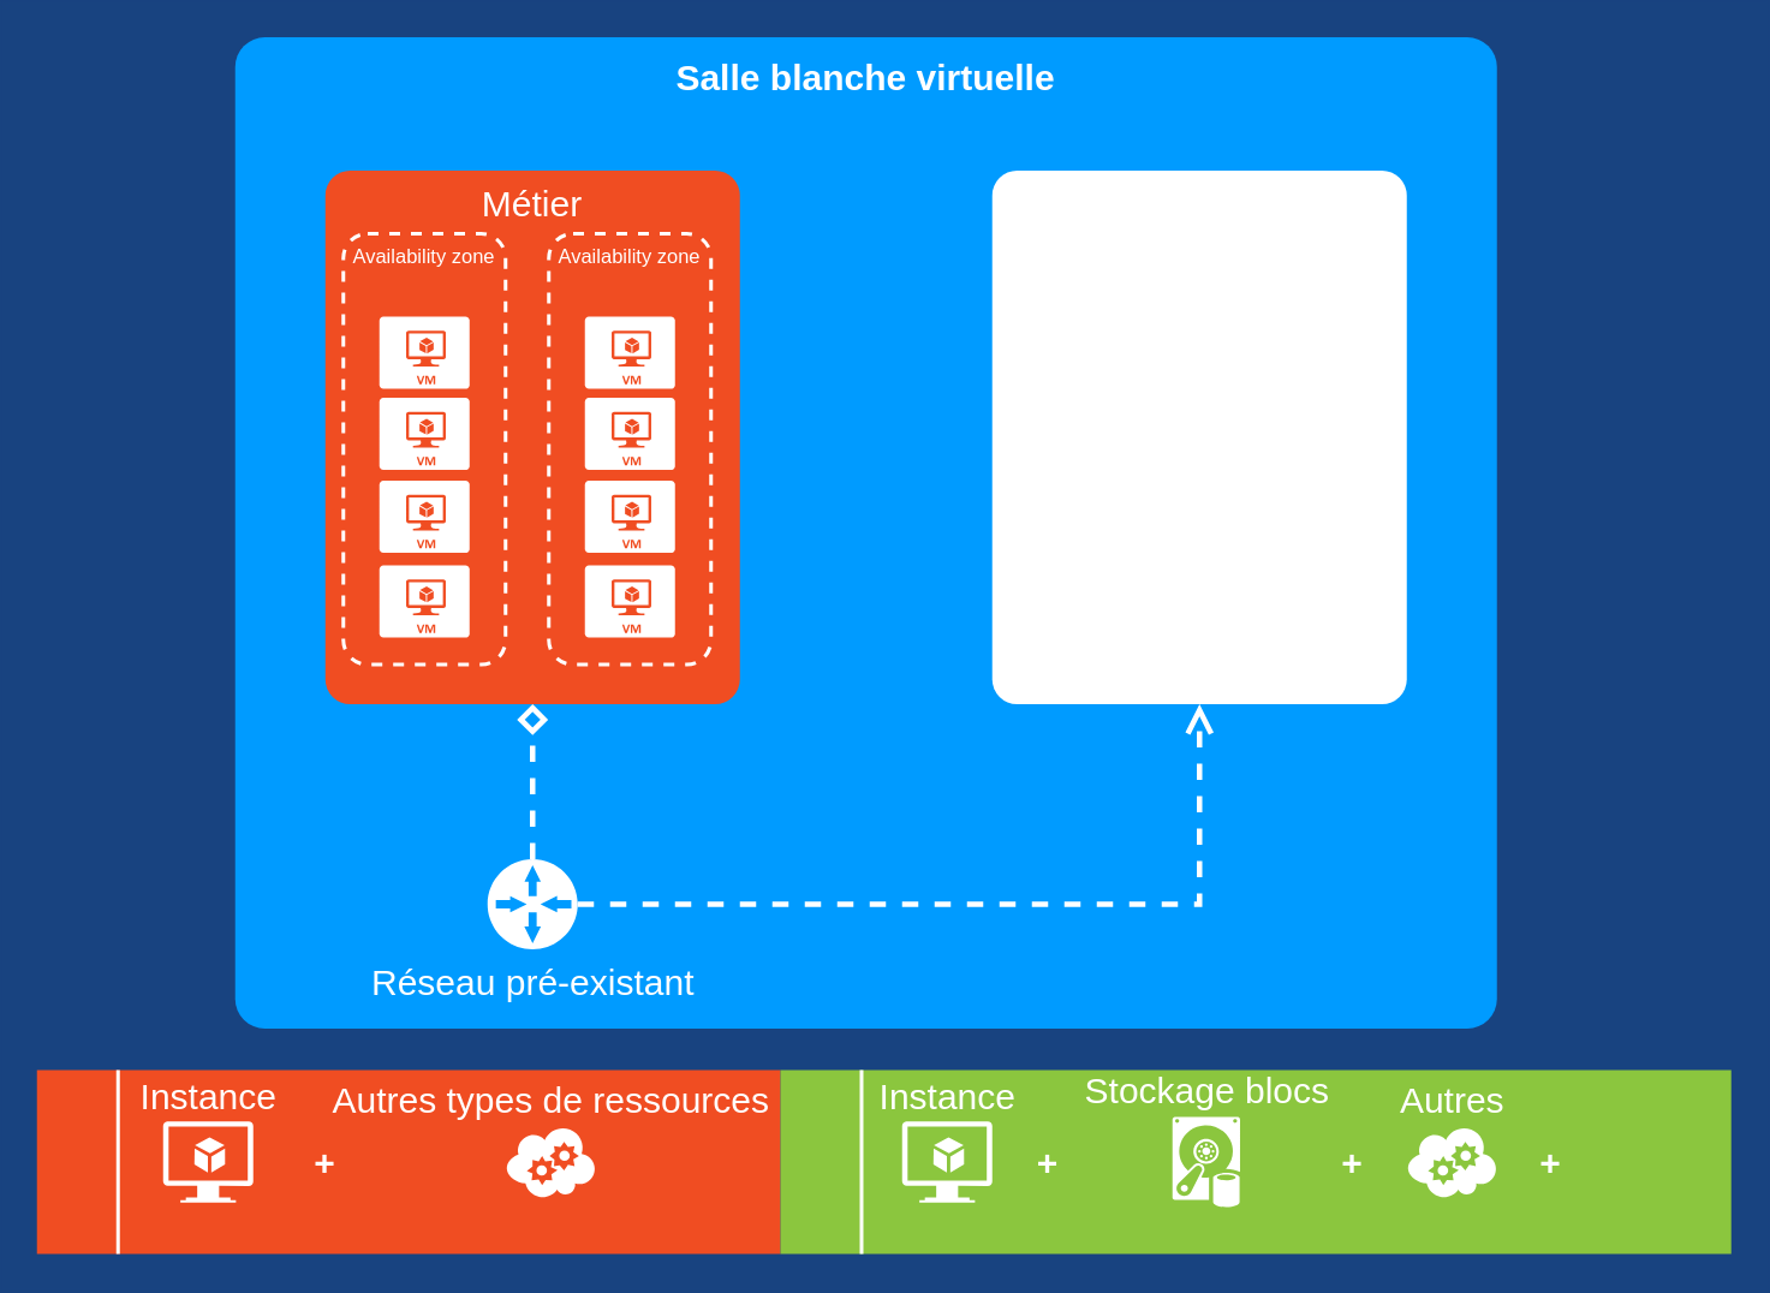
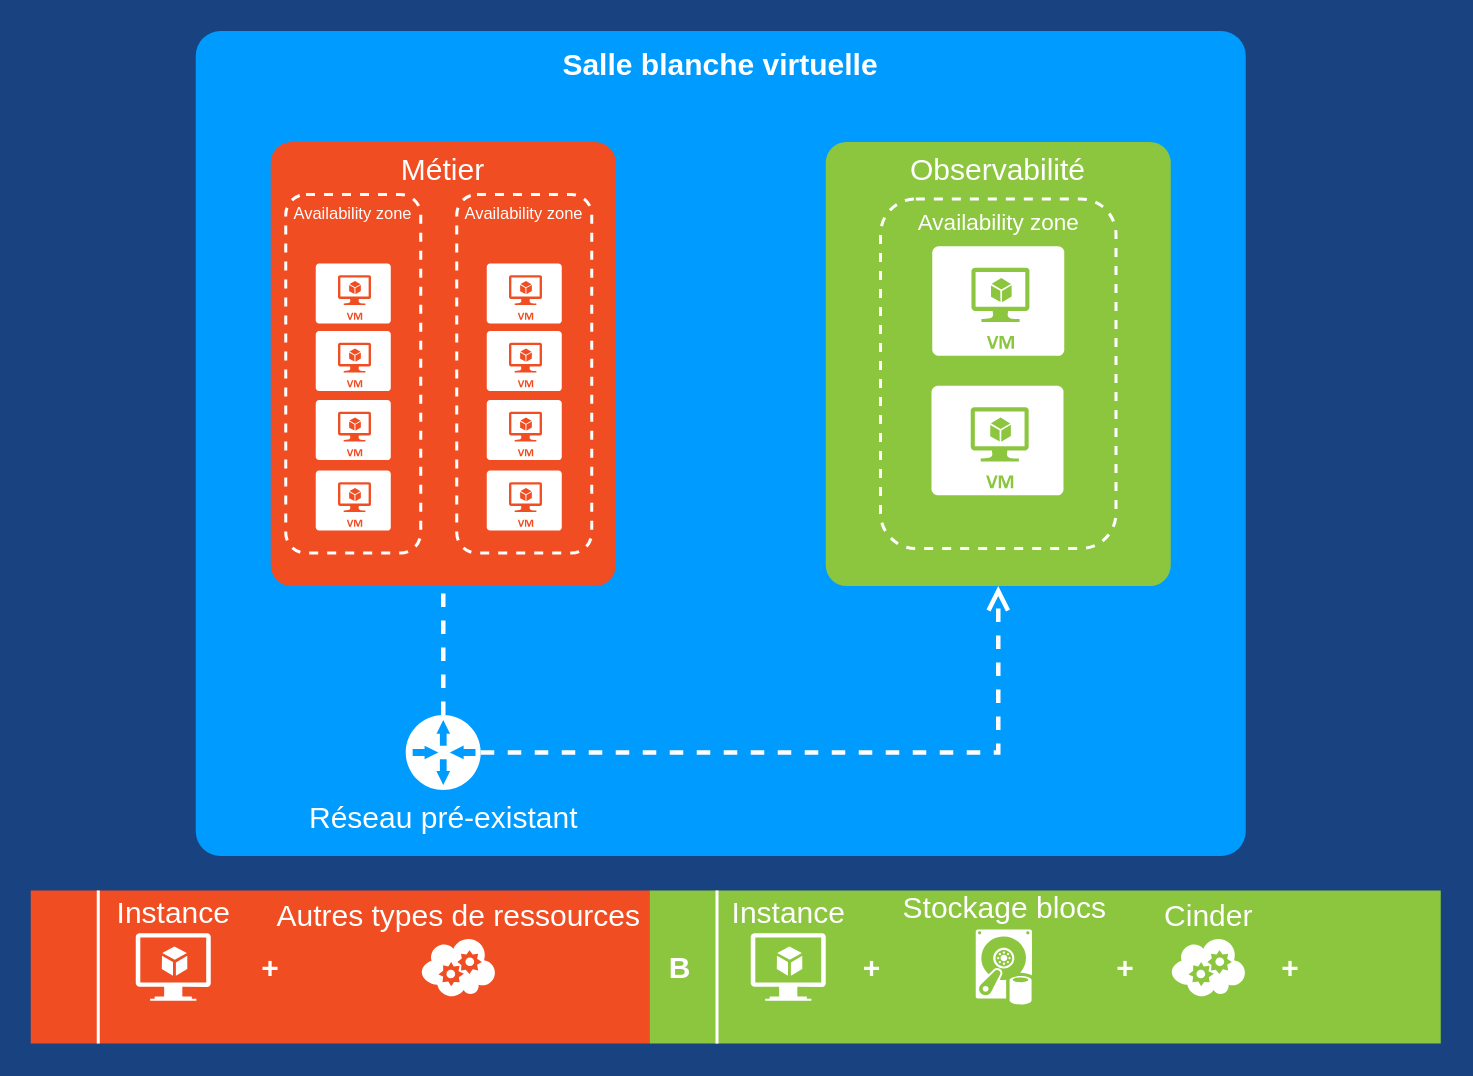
  <mxCell id="0" style=";html=1;" />
  <mxCell id="1" style=";html=1;" parent="0" />
  <mxCell id="2" value="Salle blanche virtuelle" style="whiteSpace=wrap;html=1;rounded=1;shadow=0;strokeColor=none;strokeWidth=2;fillColor=#009BFF;fontSize=20;fontColor=#FFFFFF;align=center;arcSize=3;verticalAlign=top;spacingTop=4;fontStyle=1" parent="1" vertex="1"><mxGeometry x="130" y="20" width="700" height="550" as="geometry" /></mxCell>
  <mxCell id="3" value="Métier" style="rounded=1;whiteSpace=wrap;html=1;shadow=0;strokeWidth=2;fillColor=#F04D22;fontSize=20;fontColor=#FFFFFF;align=center;strokeColor=none;arcSize=6;verticalAlign=top;" parent="1" vertex="1"><mxGeometry x="180" y="94" width="230" height="296" as="geometry" /></mxCell>
  <mxCell id="4" value="Réseau pré-existant" style="shadow=0;dashed=0;html=1;strokeColor=none;shape=mxgraph.mscae.enterprise.gateway;fillColor=#FFFFFF;rounded=0;fontSize=20;fontColor=#FFFFFF;align=center;labelPosition=center;verticalLabelPosition=bottom;verticalAlign=top;direction=south;" parent="1" vertex="1"><mxGeometry x="270" y="476" width="50" height="50" as="geometry" /></mxCell>
  <mxCell id="5" value="" style="rounded=0;whiteSpace=wrap;html=1;shadow=0;strokeWidth=2;fillColor=#F04D22;fontSize=20;fontColor=#FFFFFF;align=center;strokeColor=none;arcSize=6;verticalAlign=top;" parent="1" vertex="1"><mxGeometry x="20" y="593" width="412.5" height="102" as="geometry" /></mxCell>
  <mxCell id="6" value="" style="rounded=0;whiteSpace=wrap;html=1;shadow=0;strokeWidth=2;fillColor=#8BC63E;fontSize=20;fontColor=#FFFFFF;align=center;strokeColor=none;arcSize=6;verticalAlign=top;" parent="1" vertex="1"><mxGeometry x="432.5" y="593" width="527.5" height="102" as="geometry" /></mxCell>
+ <mxCell id="7" value="B" style="text;html=1;strokeColor=none;fillColor=none;align=center;verticalAlign=middle;whiteSpace=wrap;rounded=1;shadow=0;fontSize=20;fontColor=#FFFFFF;fontStyle=1" parent="1" vertex="1"><mxGeometry x="432.5" y="626.5" width="40" height="35" as="geometry" /></mxCell>
  <mxCell id="8" value="+" style="text;html=1;strokeColor=none;fillColor=none;align=center;verticalAlign=middle;whiteSpace=wrap;rounded=1;shadow=0;fontSize=20;fontColor=#FFFFFF;fontStyle=1" parent="1" vertex="1"><mxGeometry x="160" y="626.5" width="40" height="35" as="geometry" /></mxCell>
  <mxCell id="9" value="Instance" style="shadow=0;html=1;strokeColor=none;fillColor=#FFFFFF;labelPosition=center;verticalLabelPosition=top;verticalAlign=bottom;shape=mxgraph.azure.virtual_machine_feature;rounded=0;fontSize=20;fontColor=#FFFFFF;align=center;" parent="1" vertex="1"><mxGeometry x="500" y="621.5" width="50" height="45" as="geometry" /></mxCell>
  <mxCell id="10" value="+" style="text;html=1;strokeColor=none;fillColor=none;align=center;verticalAlign=middle;whiteSpace=wrap;rounded=1;shadow=0;fontSize=20;fontColor=#FFFFFF;fontStyle=1" parent="1" vertex="1"><mxGeometry x="561" y="626.5" width="40" height="35" as="geometry" /></mxCell>
  <mxCell id="11" value="" style="line;strokeWidth=2;direction=south;html=1;rounded=0;shadow=0;fillColor=none;fontSize=20;fontColor=#FFFFFF;align=center;strokeColor=#FFFFFF;" parent="1" vertex="1"><mxGeometry x="60" y="593" width="10" height="102" as="geometry" /></mxCell>
  <mxCell id="12" value="" style="line;strokeWidth=2;direction=south;html=1;rounded=0;shadow=0;fillColor=none;fontSize=20;fontColor=#FFFFFF;align=center;strokeColor=#FFFFFF;" parent="1" vertex="1"><mxGeometry x="472.5" y="593" width="10" height="102" as="geometry" /></mxCell>
  <mxCell id="13" value="+" style="text;html=1;strokeColor=none;fillColor=none;align=center;verticalAlign=middle;whiteSpace=wrap;rounded=1;shadow=0;fontSize=20;fontColor=#FFFFFF;fontStyle=1" parent="1" vertex="1"><mxGeometry x="730" y="626.5" width="40" height="35" as="geometry" /></mxCell>
  <mxCell id="14" value="Availability zone" style="rounded=1;whiteSpace=wrap;html=1;shadow=0;strokeWidth=2;fillColor=none;fontSize=11;fontColor=#FFFFFF;align=center;strokeColor=#FFFFFF;dashed=1;verticalAlign=top;" parent="1" vertex="1"><mxGeometry x="190" y="129" width="90" height="239" as="geometry" /></mxCell>
  <mxCell id="15" value="" style="verticalLabelPosition=bottom;html=1;verticalAlign=top;strokeColor=none;fillColor=#FFFFFF;shape=mxgraph.azure.virtual_machine;rounded=1;shadow=0;fontSize=12;fontColor=#000000;align=center;" parent="1" vertex="1"><mxGeometry x="210" y="175" width="50" height="40" as="geometry" /></mxCell>
- <mxCell id="16" value="Observabilité" style="rounded=1;whiteSpace=wrap;html=1;shadow=0;strokeWidth=2;fillColor=#ffffff;fontSize=20;align=center;strokeColor=none;arcSize=6;verticalAlign=top;fontColor=#ffffff;" parent="1" vertex="1"><mxGeometry x="550" y="94" width="230" height="296" as="geometry" /></mxCell>
+ <mxCell id="16" value="Observabilité" style="rounded=1;whiteSpace=wrap;html=1;shadow=0;strokeWidth=2;fillColor=#8BC63E;fontSize=20;align=center;strokeColor=none;arcSize=6;verticalAlign=top;fontColor=#ffffff;" parent="1" vertex="1"><mxGeometry x="550" y="94" width="230" height="296" as="geometry" /></mxCell>
  <mxCell id="17" value="Availability zone" style="rounded=1;whiteSpace=wrap;html=1;shadow=0;strokeWidth=2;fillColor=none;fontSize=15;fontColor=#FFFFFF;align=center;strokeColor=#FFFFFF;dashed=1;verticalAlign=top;" parent="1" vertex="1"><mxGeometry x="586.5" y="132" width="157" height="233" as="geometry" /></mxCell>
  <mxCell id="18" value="" style="verticalLabelPosition=bottom;html=1;verticalAlign=top;strokeColor=none;fillColor=#FFFFFF;shape=mxgraph.azure.virtual_machine;rounded=1;shadow=0;fontSize=12;fontColor=#000000;align=center;" parent="1" vertex="1"><mxGeometry x="621" y="163.5" width="88" height="73" as="geometry" /></mxCell>
  <mxCell id="19" style="edgeStyle=orthogonalEdgeStyle;html=1;startArrow=none;startFill=0;startSize=10;endArrow=open;endFill=0;endSize=10;strokeWidth=3;fontSize=11;fontColor=#FFFFFF;strokeColor=#FFFFFF;dashed=1;rounded=0;entryX=0.5;entryY=1;exitX=0.5;exitY=0;exitPerimeter=0;" parent="1" source="4" target="16" edge="1"><mxGeometry relative="1" as="geometry"><mxPoint x="235.882" y="486.294" as="sourcePoint" /><Array as="points"><mxPoint x="665" y="501" /></Array><mxPoint x="685.294" y="295.706" as="targetPoint" /></mxGeometry></mxCell>
- <mxCell id="20" style="edgeStyle=orthogonalEdgeStyle;html=1;startArrow=none;startFill=0;startSize=10;endArrow=diamond;endFill=0;endSize=10;strokeWidth=3;fontSize=11;fontColor=#FFFFFF;strokeColor=#FFFFFF;dashed=1;rounded=0;entryX=0.5;entryY=1;exitX=0;exitY=0.5;exitPerimeter=0;exitDx=0;exitDy=0;" parent="1" source="4" target="3" edge="1"><mxGeometry relative="1" as="geometry"><mxPoint x="215.882" y="486.294" as="sourcePoint" /><Array as="points" /><mxPoint x="910" y="295.706" as="targetPoint" /></mxGeometry></mxCell>
+ <mxCell id="20" style="edgeStyle=orthogonalEdgeStyle;html=1;startArrow=none;startFill=0;startSize=10;endArrow=none;endFill=0;endSize=10;strokeWidth=3;fontSize=11;fontColor=#FFFFFF;strokeColor=#FFFFFF;dashed=1;rounded=0;entryX=0.5;entryY=1;exitX=0;exitY=0.5;exitPerimeter=0;exitDx=0;exitDy=0;" parent="1" source="4" target="3" edge="1"><mxGeometry relative="1" as="geometry"><mxPoint x="215.882" y="486.294" as="sourcePoint" /><Array as="points" /><mxPoint x="910" y="295.706" as="targetPoint" /></mxGeometry></mxCell>
  <mxCell id="21" value="Instance" style="shadow=0;html=1;strokeColor=none;fillColor=#FFFFFF;labelPosition=center;verticalLabelPosition=top;verticalAlign=bottom;shape=mxgraph.azure.virtual_machine_feature;rounded=0;fontSize=20;fontColor=#FFFFFF;align=center;" parent="1" vertex="1"><mxGeometry x="90" y="621.5" width="50" height="45" as="geometry" /></mxCell>
  <mxCell id="22" value="Stockage blocs" style="verticalLabelPosition=top;html=1;verticalAlign=bottom;strokeColor=none;fillColor=#ffffff;shape=mxgraph.azure.vhd_data_disk;fontColor=#FFFFFF;labelPosition=center;align=center;fontSize=20;" parent="1" vertex="1"><mxGeometry x="650" y="619" width="37.5" height="50" as="geometry" /></mxCell>
- <mxCell id="23" value="Autres" style="verticalLabelPosition=top;html=1;verticalAlign=bottom;strokeColor=none;fillColor=#ffffff;shape=mxgraph.azure.cloud_service;fontSize=20;fontColor=#FFFFFF;horizontal=1;labelPosition=center;align=center;" parent="1" vertex="1"><mxGeometry x="780" y="624" width="50" height="40" as="geometry" /></mxCell>
+ <mxCell id="23" value="Cinder" style="verticalLabelPosition=top;html=1;verticalAlign=bottom;strokeColor=none;fillColor=#ffffff;shape=mxgraph.azure.cloud_service;fontSize=20;fontColor=#FFFFFF;horizontal=1;labelPosition=center;align=center;" parent="1" vertex="1"><mxGeometry x="780" y="624" width="50" height="40" as="geometry" /></mxCell>
  <mxCell id="24" value="+" style="text;html=1;strokeColor=none;fillColor=none;align=center;verticalAlign=middle;whiteSpace=wrap;rounded=1;shadow=0;fontSize=20;fontColor=#FFFFFF;fontStyle=1" parent="1" vertex="1"><mxGeometry x="840" y="626.5" width="40" height="35" as="geometry" /></mxCell>
  <mxCell id="25" value="" style="verticalLabelPosition=bottom;html=1;verticalAlign=top;strokeColor=none;fillColor=#FFFFFF;shape=mxgraph.azure.virtual_machine;rounded=1;shadow=0;fontSize=12;fontColor=#000000;align=center;" parent="1" vertex="1"><mxGeometry x="210" y="220" width="50" height="40" as="geometry" /></mxCell>
  <mxCell id="26" value="" style="verticalLabelPosition=bottom;html=1;verticalAlign=top;strokeColor=none;fillColor=#FFFFFF;shape=mxgraph.azure.virtual_machine;rounded=1;shadow=0;fontSize=12;fontColor=#000000;align=center;" parent="1" vertex="1"><mxGeometry x="210" y="266" width="50" height="40" as="geometry" /></mxCell>
  <mxCell id="27" value="" style="verticalLabelPosition=bottom;html=1;verticalAlign=top;strokeColor=none;fillColor=#FFFFFF;shape=mxgraph.azure.virtual_machine;rounded=1;shadow=0;fontSize=12;fontColor=#000000;align=center;" parent="1" vertex="1"><mxGeometry x="210" y="313" width="50" height="40" as="geometry" /></mxCell>
  <mxCell id="28" value="Autres types de ressources" style="verticalLabelPosition=top;html=1;verticalAlign=bottom;align=center;strokeColor=none;fillColor=#FFFFFF;shape=mxgraph.azure.cloud_service;fontColor=#FFFFFF;labelPosition=center;fontSize=20;" parent="1" vertex="1"><mxGeometry x="280" y="624" width="50" height="40" as="geometry" /></mxCell>
  <mxCell id="29" value="Availability zone" style="rounded=1;whiteSpace=wrap;html=1;shadow=0;strokeWidth=2;fillColor=none;fontSize=11;fontColor=#FFFFFF;align=center;strokeColor=#FFFFFF;dashed=1;verticalAlign=top;" parent="1" vertex="1"><mxGeometry x="304" y="129" width="90" height="239" as="geometry" /></mxCell>
  <mxCell id="30" value="" style="verticalLabelPosition=bottom;html=1;verticalAlign=top;strokeColor=none;fillColor=#FFFFFF;shape=mxgraph.azure.virtual_machine;rounded=1;shadow=0;fontSize=12;fontColor=#000000;align=center;" parent="1" vertex="1"><mxGeometry x="324" y="175" width="50" height="40" as="geometry" /></mxCell>
  <mxCell id="31" value="" style="verticalLabelPosition=bottom;html=1;verticalAlign=top;strokeColor=none;fillColor=#FFFFFF;shape=mxgraph.azure.virtual_machine;rounded=1;shadow=0;fontSize=12;fontColor=#000000;align=center;" parent="1" vertex="1"><mxGeometry x="324" y="220" width="50" height="40" as="geometry" /></mxCell>
  <mxCell id="32" value="" style="verticalLabelPosition=bottom;html=1;verticalAlign=top;strokeColor=none;fillColor=#FFFFFF;shape=mxgraph.azure.virtual_machine;rounded=1;shadow=0;fontSize=12;fontColor=#000000;align=center;" parent="1" vertex="1"><mxGeometry x="324" y="266" width="50" height="40" as="geometry" /></mxCell>
  <mxCell id="33" value="" style="verticalLabelPosition=bottom;html=1;verticalAlign=top;strokeColor=none;fillColor=#FFFFFF;shape=mxgraph.azure.virtual_machine;rounded=1;shadow=0;fontSize=12;fontColor=#000000;align=center;" parent="1" vertex="1"><mxGeometry x="324" y="313" width="50" height="40" as="geometry" /></mxCell>
  <mxCell id="34" value="" style="verticalLabelPosition=bottom;html=1;verticalAlign=top;strokeColor=none;fillColor=#FFFFFF;shape=mxgraph.azure.virtual_machine;rounded=1;shadow=0;fontSize=12;fontColor=#000000;align=center;" parent="1" vertex="1"><mxGeometry x="620.5" y="256.5" width="88" height="73" as="geometry" /></mxCell>
